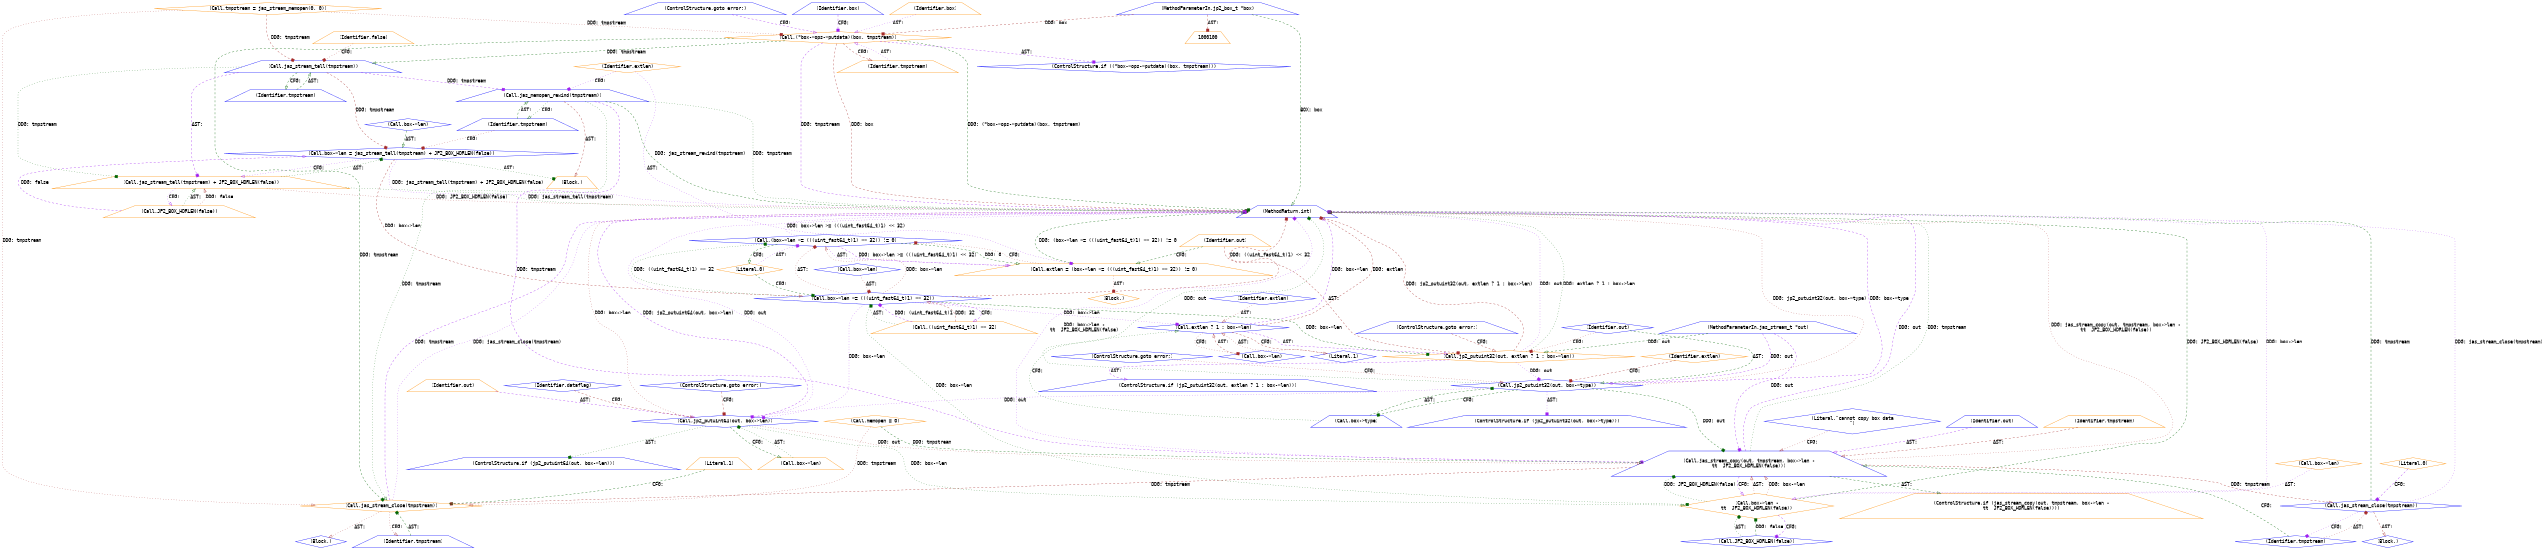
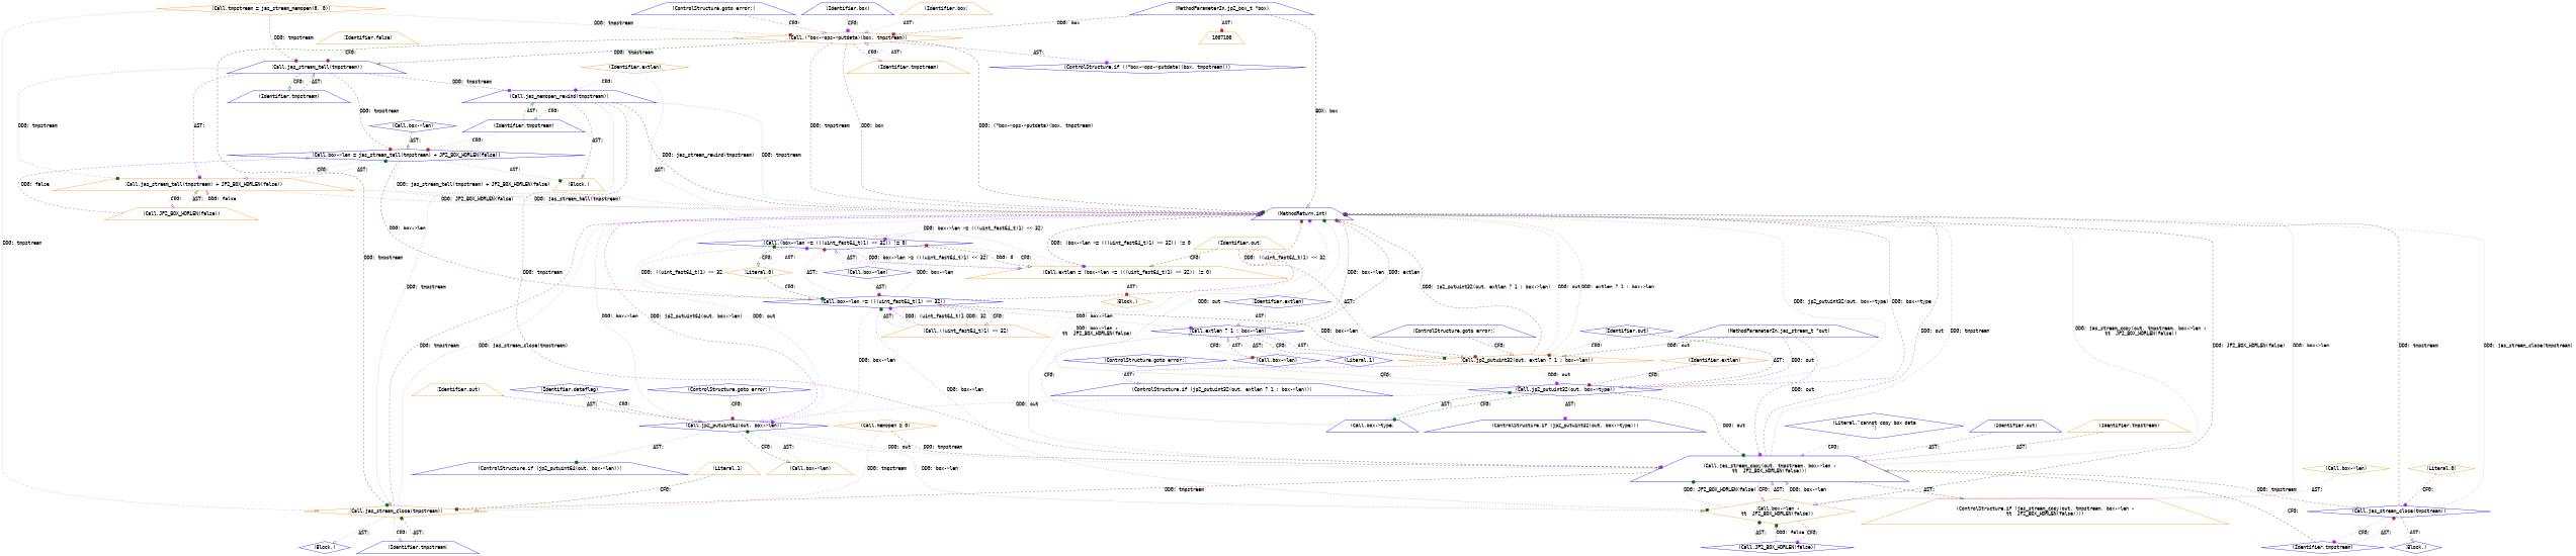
  digraph {
    fontname="DejaVu Sans Mono"
    node [color=blue fontname="DejaVu Sans Mono" shape=diamond]
    edge [arrowhead=onormal color=brown fontname="DejaVu Sans Mono" style=dashed]
    n1 [label="(MethodParameterIn,jp2_box_t *box)" shape=trapezium]
    n2 [color=darkorange label="(Call,(*box->ops->putdata)(box, tmpstream))"]
    n3 [label="(MethodReturn,int)" shape=trapezium]
-   1000100 [color=darkorange shape=trapezium]
+   1000100 [color=darkorange shape=trapezium label=1007100]
    n5 [label="(Call,jas_stream_tell(tmpstream))" shape=trapezium]
    n6 [color=darkorange label="(Call,jas_stream_close(tmpstream))"]
    n7 [color=darkorange label="(Identifier,tmpstream)" shape=trapezium]
    n8 [label="(ControlStructure,if ((*box->ops->putdata)(box, tmpstream)))"]
    n9 [label="(Call,box->len = jas_stream_tell(tmpstream) + JP2_BOX_HDRLEN(false))"]
    n10 [color=darkorange label="(Call,jas_stream_tell(tmpstream) + JP2_BOX_HDRLEN(false))" shape=trapezium]
    n11 [label="(Call,jas_memopen_rewind(tmpstream))" shape=trapezium]
    n12 [label="(Identifier,tmpstream)" shape=trapezium]
    n13 [label="(Identifier,tmpstream)" shape=trapezium]
    n14 [label="(Block,)"]
    n15 [label="(Call,box->len >= (((uint_fast64_t)1) << 32))"]
    n16 [color=darkorange label="(Block,)" shape=trapezium]
    n17 [color=darkorange label="(Call,JP2_BOX_HDRLEN(false))" shape=trapezium]
    n18 [label="(Call,jas_stream_copy(out, tmpstream, box->len -\n\t\t  JP2_BOX_HDRLEN(false)))" shape=trapezium]
    n19 [label="(Identifier,tmpstream)" shape=trapezium]
    n20 [label="(Call,(box->len >= (((uint_fast64_t)1) << 32)) != 0)"]
    n21 [color=darkorange label="(Call,jp2_putuint32(out, extlen ? 1 : box->len))"]
    n22 [label="(Call,jp2_putuint64(out, box->len))"]
    n23 [color=darkorange label="(Call,box->len -\n\t\t  JP2_BOX_HDRLEN(false))"]
    n24 [label="(Call,extlen ? 1 : box->len)"]
    n25 [color=darkorange label="(Call,((uint_fast64_t)1) << 32)" shape=trapezium]
    n26 [color=darkorange label="(Call,extlen = (box->len >= (((uint_fast64_t)1) << 32)) != 0)" shape=trapezium]
    n27 [color=darkorange label="(Literal,0)"]
    n28 [label="(Call,jp2_putuint32(out, box->type))"]
    n29 [label="(ControlStructure,if (jp2_putuint32(out, extlen ? 1 : box->len)))" shape=trapezium]
    n30 [label="(ControlStructure,if (jp2_putuint64(out, box->len)))" shape=trapezium]
    n31 [color=darkorange label="(Call,box->len)" shape=trapezium]
    n32 [label="(Call,JP2_BOX_HDRLEN(false))"]
    n33 [label="(Literal,1)"]
    n34 [label="(Call,box->len)"]
    n35 [color=darkorange label="(Block,)"]
    n36 [label="(Call,box->type)" shape=trapezium]
    n37 [label="(ControlStructure,if (jp2_putuint32(out, box->type)))" shape=trapezium]
    n38 [label="(Call,jas_stream_close(tmpstream))"]
    n39 [color=darkorange label="(ControlStructure,if (jas_stream_copy(out, tmpstream, box->len -\n\t\t  JP2_BOX_HDRLEN(false))))" shape=trapezium]
    n40 [label="(Block,)"]
    n41 [label="(Identifier,tmpstream)"]
    n42 [label="(ControlStructure,goto error;)"]
    n43 [label="(Call,box->len)"]
    n44 [color=darkorange label="(Identifier,out)" shape=trapezium]
    n45 [label="(Identifier,extlen)"]
    n46 [label="(Identifier,box)" shape=trapezium]
    n47 [color=darkorange label="(Identifier,false)" shape=trapezium]
    n48 [label="(Literal,\"cannot copy box data\n\")"]
    n49 [label="(Identifier,out)" shape=trapezium]
    n50 [color=darkorange label="(Identifier,extlen)"]
    n51 [label="(Identifier,dataflag)"]
    n52 [label="(Call,box->len)"]
    n53 [color=darkorange label="(Call,box->len)"]
    n54 [label="(ControlStructure,goto error;)"]
    n55 [label="(ControlStructure,goto error;)" shape=trapezium]
    n56 [color=darkorange label="(Identifier,box)" shape=trapezium]
    n57 [color=darkorange label="(Call,memopen = 0)"]
    n58 [color=darkorange label="(Identifier,out)" shape=trapezium]
    n59 [color=darkorange label="(Call,tmpstream = jas_stream_memopen(0, 0))"]
    n60 [color=darkorange label="(Identifier,tmpstream)" shape=trapezium]
    n61 [color=darkorange label="(Literal,0)"]
    n62 [label="(ControlStructure,goto error;)" shape=trapezium]
    n63 [color=darkorange label="(Literal,1)" shape=trapezium]
    n64 [label="(Identifier,out)"]
    n65 [color=darkorange label="(Identifier,extlen)"]
    n66 [label="(MethodParameterIn,jas_stream_t *out)" shape=trapezium]
    n1 -> n2 [arrowhead=box label="DDG: box"]
    n1 -> n3 [color=darkgreen label="BOX: box"]
    n1 -> 1000100 [arrowhead=box label="AST: "]
    n2 -> n3 [arrowhead=box label="DDG: box"]
    n2 -> n3 [arrowhead=box color=darkgreen label="DDG: (*box->ops->putdata)(box, tmpstream)"]
    n2 -> n3 [color=purple label="DDG: tmpstream"]
    n2 -> n5 [color=darkgreen label="DDG: tmpstream"]
    n2 -> n6 [arrowhead=box color=darkgreen label="DDG: tmpstream"]
    n2 -> n7 [label="CFG: "]
    n2 -> n8 [arrowhead=box color=purple label="AST: "]
    n5 -> n9 [arrowhead=box label="DDG: tmpstream"]
    n5 -> n10 [arrowhead=box color=purple label="AST: "]
    n5 -> n10 [arrowhead=box color=darkgreen label="DDG: tmpstream" style=dotted]
    n5 -> n11 [arrowhead=box color=purple label="DDG: tmpstream"]
    n5 -> n12 [color=darkgreen label="CFG: "]
    n6 -> n3 [arrowhead=box color=purple label="DDG: tmpstream"]
    n6 -> n3 [arrowhead=box color=purple label="DDG: jas_stream_close(tmpstream)" style=dotted]
    n6 -> n13 [label="CFG: " style=dotted]
    n6 -> n14 [label="AST: " style=dotted]
    n7 -> n2 [color=purple label="AST: " style=dotted]
    n9 -> n3 [arrowhead=box color=purple label="DDG: jas_stream_tell(tmpstream) + JP2_BOX_HDRLEN(false)" style=dotted]
    n9 -> n10 [color=purple label="CFG: " style=dotted]
    n9 -> n15 [label="DDG: box->len"]
    n9 -> n16 [arrowhead=box color=darkgreen label="AST: " style=dotted]
    n10 -> n3 [color=darkgreen label="DDG: jas_stream_tell(tmpstream)" style=dotted]
    n10 -> n3 [label="DDG: JP2_BOX_HDRLEN(false)" style=dotted]
    n10 -> n9 [arrowhead=box color=darkgreen label="AST: " style=dotted]
    n10 -> n17 [color=purple label="CFG: " style=dotted]
    n11 -> n3 [arrowhead=box color=darkgreen label="DDG: tmpstream" style=dotted]
    n11 -> n3 [color=darkgreen label="DDG: jas_stream_rewind(tmpstream)"]
    n11 -> n6 [color=darkgreen label="DDG: tmpstream" style=dotted]
    n11 -> n16 [label="AST: "]
    n11 -> n18 [arrowhead=box color=purple label="DDG: tmpstream"]
    n11 -> n19 [color=darkgreen label="CFG: " style=dotted]
    n12 -> n5 [color=darkgreen label="AST: "]
    n13 -> n6 [arrowhead=box color=darkgreen label="AST: "]
    n15 -> n3 [arrowhead=box label="DDG: ((uint_fast64_t)1) << 32"]
    n15 -> n20 [arrowhead=box label="AST: " style=dotted]
    n15 -> n20 [label="DDG: box->len" style=dotted]
    n15 -> n20 [arrowhead=box color=darkgreen label="DDG: ((uint_fast64_t)1) << 32" style=dotted]
    n15 -> n21 [arrowhead=box color=darkgreen label="DDG: box->len"]
    n15 -> n22 [arrowhead=box color=purple label="DDG: box->len" style=dotted]
    n15 -> n23 [arrowhead=box color=darkgreen label="DDG: box->len" style=dotted]
    n15 -> n24 [arrowhead=box color=purple label="DDG: box->len" style=dotted]
    n15 -> n25 [color=purple label="CFG: "]
    n17 -> n9 [color=purple label="DDG: false"]
    n17 -> n10 [color=darkgreen label="AST: " style=dotted]
    n17 -> n10 [label="DDG: false" style=dotted]
    n18 -> n3 [color=purple label="DDG: out"]
    n18 -> n3 [arrowhead=box color=purple label="DDG: box->len -\n\t\t  JP2_BOX_HDRLEN(false)" style=dotted]
    n18 -> n3 [arrowhead=box color=darkgreen label="DDG: tmpstream" style=dotted]
    n18 -> n3 [label="DDG: jas_stream_copy(out, tmpstream, box->len -\n\t\t  JP2_BOX_HDRLEN(false))" style=dotted]
    n18 -> n6 [arrowhead=box label="DDG: tmpstream"]
    n18 -> n23 [color=purple label="CFG: "]
    n18 -> n38 [label="DDG: tmpstream"]
    n18 -> n39 [color=darkgreen label="AST: "]
    n19 -> n9 [arrowhead=box label="CFG: " style=dotted]
    n19 -> n11 [color=darkgreen label="AST: "]
-   n20 -> n3 [arrowhead=box color=purple label="DDG: box->len >= (((uint_fast64_t)1) << 32)" style=dotted]
+   n3 -> n20 [arrowhead=box color=purple label="DDG: box->len >= (((uint_fast64_t)1) << 32)" style=dotted]
    n20 -> n26 [color=purple label="AST: " style=dotted]
    n20 -> n26 [color=purple label="DDG: box->len >= (((uint_fast64_t)1) << 32)"]
    n20 -> n26 [color=darkgreen label="DDG: 0"]
    n20 -> n27 [color=darkgreen label="CFG: "]
    n21 -> n3 [label="DDG: jp2_putuint32(out, extlen ? 1 : box->len)"]
    n21 -> n3 [arrowhead=box color=purple label="DDG: out" style=dotted]
    n21 -> n3 [arrowhead=box color=darkgreen label="DDG: extlen ? 1 : box->len" style=dotted]
    n21 -> n28 [arrowhead=box color=purple label="DDG: out" style=dotted]
    n21 -> n29 [color=purple label="AST: "]
    n22 -> n3 [arrowhead=box label="DDG: box->len" style=dotted]
    n22 -> n3 [arrowhead=box color=purple label="DDG: jp2_putuint64(out, box->len)"]
    n22 -> n3 [arrowhead=box color=purple label="DDG: out" style=dotted]
    n22 -> n18 [label="DDG: out" style=dotted]
    n22 -> n23 [color=darkgreen label="DDG: box->len" style=dotted]
    n22 -> n30 [arrowhead=box color=darkgreen label="AST: " style=dotted]
    n22 -> n31 [color=darkgreen label="CFG: "]
    n23 -> n3 [color=purple label="DDG: box->len" style=dotted]
    n23 -> n3 [arrowhead=box color=darkgreen label="DDG: JP2_BOX_HDRLEN(false)"]
    n23 -> n18 [label="AST: " style=dotted]
    n23 -> n18 [label="DDG: box->len" style=dotted]
    n23 -> n18 [arrowhead=box color=darkgreen label="DDG: JP2_BOX_HDRLEN(false)" style=dotted]
    n23 -> n32 [arrowhead=box color=purple label="CFG: "]
    n24 -> n3 [color=purple label="DDG: box->len"]
    n24 -> n3 [arrowhead=box label="DDG: extlen"]
    n24 -> n21 [color=purple label="AST: "]
    n24 -> n33 [label="CFG: "]
    n24 -> n34 [arrowhead=box label="CFG: " style=dotted]
    n25 -> n15 [arrowhead=box color=darkgreen label="AST: " style=dotted]
    n25 -> n15 [arrowhead=box color=purple label="DDG: (uint_fast64_t)1"]
    n25 -> n15 [label="DDG: 32"]
    n26 -> n3 [color=darkgreen label="DDG: (box->len >= (((uint_fast64_t)1) << 32)) != 0"]
    n26 -> n20 [arrowhead=box label="CFG: " style=dotted]
    n26 -> n35 [arrowhead=box label="AST: " style=dotted]
    n27 -> n15 [arrowhead=box color=darkgreen label="CFG: "]
    n27 -> n20 [arrowhead=box color=purple label="AST: " style=dotted]
    n28 -> n3 [arrowhead=box color=purple label="DDG: box->type"]
    n28 -> n3 [arrowhead=box color=darkgreen label="DDG: out" style=dotted]
    n28 -> n3 [label="DDG: jp2_putuint32(out, box->type)" style=dotted]
    n28 -> n18 [arrowhead=box color=darkgreen label="DDG: out"]
-   n28 -> n22 [arrowhead=box color=purple label="DDG: out" style=dotted]
+   n28 -> n22 [color=purple label="DDG: out" style=dotted]
    n28 -> n36 [arrowhead=box color=darkgreen label="CFG: "]
    n28 -> n37 [arrowhead=box color=purple label="AST: " style=dotted]
    n31 -> n22 [arrowhead=box color=darkgreen label="AST: " style=dotted]
    n32 -> n23 [arrowhead=box color=darkgreen label="AST: " style=dotted]
    n32 -> n23 [arrowhead=box color=darkgreen label="DDG: false"]
    n33 -> n24 [label="AST: " style=dotted]
    n34 -> n24 [label="AST: "]
    n36 -> n24 [color=darkgreen label="CFG: " style=dotted]
    n36 -> n28 [arrowhead=box color=darkgreen label="AST: "]
    n38 -> n3 [color=darkgreen label="DDG: tmpstream"]
    n38 -> n3 [color=purple label="DDG: jas_stream_close(tmpstream)" style=dotted]
    n38 -> n40 [label="AST: "]
    n38 -> n41 [arrowhead=box color=purple label="CFG: " style=dotted]
    n41 -> n18 [color=darkgreen label="CFG: "]
    n41 -> n38 [arrowhead=box label="AST: " style=dotted]
    n42 -> n28 [label="CFG: " style=dotted]
    n43 -> n9 [color=darkgreen label="AST: "]
    n44 -> n22 [color=purple label="AST: "]
    n45 -> n24 [label="AST: " style=dotted]
    n46 -> n2 [arrowhead=box color=purple label="CFG: "]
    n47 -> n5 [arrowhead=box label="CFG: " style=dotted]
    n48 -> n18 [label="CFG: " style=dotted]
    n49 -> n18 [color=purple label="AST: "]
    n50 -> n11 [arrowhead=box color=purple label="CFG: " style=dotted]
    n50 -> n26 [arrowhead=box color=purple label="AST: " style=dotted]
    n51 -> n22 [label="CFG: "]
    n52 -> n15 [arrowhead=box label="AST: " style=dotted]
    n53 -> n23 [color=purple label="AST: " style=dotted]
    n54 -> n22 [arrowhead=box label="CFG: "]
    n55 -> n21 [label="CFG: "]
    n56 -> n2 [color=purple label="AST: " style=dotted]
    n57 -> n6 [label="DDG: tmpstream" style=dotted]
    n57 -> n18 [color=darkgreen label="DDG: tmpstream"]
    n58 -> n21 [arrowhead=box label="AST: "]
    n58 -> n26 [color=darkgreen label="CFG: "]
    n59 -> n2 [arrowhead=box label="DDG: tmpstream" style=dotted]
    n59 -> n5 [arrowhead=box label="DDG: tmpstream"]
    n59 -> n6 [label="DDG: tmpstream" style=dotted]
    n60 -> n18 [label="AST: "]
    n61 -> n38 [arrowhead=box color=purple label="CFG: "]
    n62 -> n2 [color=purple label="CFG: "]
    n63 -> n6 [color=darkgreen label="CFG: "]
    n64 -> n21 [arrowhead=box label="CFG: " style=dotted]
    n64 -> n28 [color=darkgreen label="AST: "]
    n65 -> n28 [arrowhead=box label="CFG: "]
    n66 -> n18 [arrowhead=box color=purple label="DDG: out"]
    n66 -> n21 [color=darkgreen label="DDG: out"]
    n66 -> n28 [color=purple label="DDG: out"]
  }
